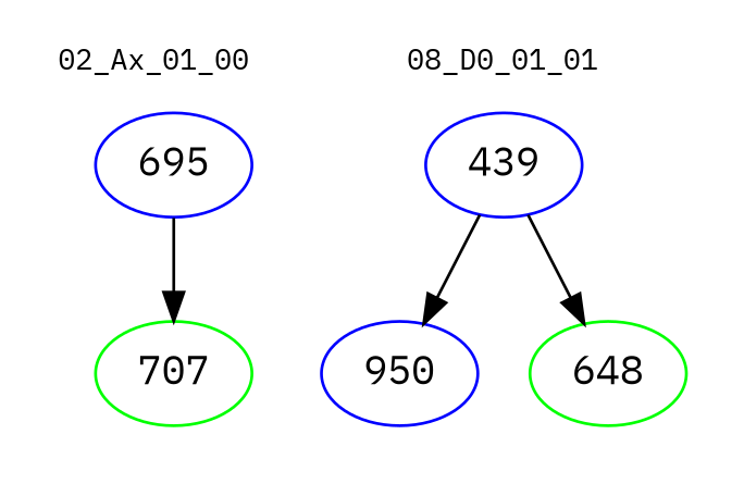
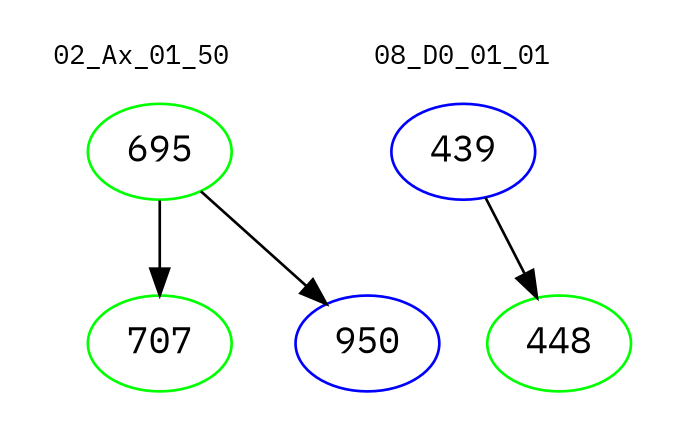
  digraph {
    fontname="IBM Plex Mono"
    node [color=blue fontname="IBM Plex Mono"]
    edge [color=black fontname="IBM Plex Mono"]
-   n1 [label=695]
+   n1 [color=green label=695]
    n2 [color=green label=707]
    n3 [label=439]
    n4 [label=950]
-   n5 [color=green label=648]
+   n5 [color=green label=448]
    subgraph cluster_1 {
      color=white
      fontsize=10
-     label="02_Ax_01_00"
+     label="02_Ax_01_50"
      n1
      n2
    }
    subgraph cluster_2 {
      color=white
      fontsize=10
      label="08_D0_01_01"
      n3
      n4
      n5
    }
    n1 -> n2
-   n3 -> n4
+   n1 -> n4
    n3 -> n5
  }
